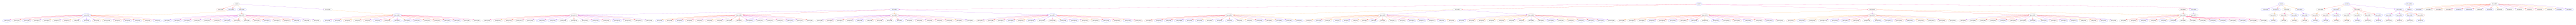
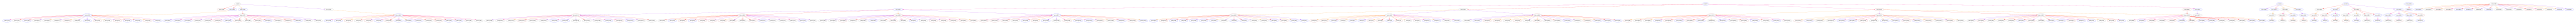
  digraph {
    fontname="Noto Serif"
    node [color=blue fontname="Noto Serif"]
    edge [arrowhead=tee color=red fontname="Noto Serif"]
    count5 [color=gray40]
    new_n265_ [color=brown]
    new_n308_
    new_n326_
    new_n344_ [color=gray40]
    new_n309_
    new_n327_ [color=gray40]
    new_n345_
    count7
    new_n266_
    new_n362_
    new_n431_ [color=gray40]
    new_n500_ [color=brown]
    new_n267_ [color=gray40]
    new_n363_ [color=brown]
    new_n380_ [color=brown]
    new_n397_
    new_n414_ [color=brown]
    new_n432_ [color=gray40]
    new_n466_ [color=brown]
    new_n483_ [color=brown]
    new_n501_ [color=gray40]
    new_n518_ [color=gray40]
    new_n535_ [color=brown]
    new_n552_ [color=brown]
    count2
    new_n268_
    new_n272_
    new_n280_ [color=gray40]
    new_n283_
    new_n273_ [color=gray40]
    new_n281_ [color=brown]
    new_n286_
    new_n284_
    new_n269_ [color=gray40]
    count3
    new_n275_
    new_n290_ [color=brown]
    new_n295_
    new_n270_ [color=brown]
    n41 [color=brown label=new_n274_]
    new_n278_
    new_n291_ [color=gray40]
    new_n293_ [color=gray40]
    new_n300_ [color=gray40]
    new_n302_
    new_n296_
    new_n298_
    new_n304_
    new_n306_ [color=brown]
    selectp10
    selectp11
    selectp12
    selectp13 [color=brown]
    selectp14 [color=gray40]
    selectp16 [color=brown]
    selectp15 [color=brown]
    new_n288_
    selectp17
    selectp18 [color=brown]
    selectp19
    selectp112 [color=gray40]
    selectp113
    selectp110 [color=gray40]
    selectp111 [color=brown]
    selectp114 [color=gray40]
    selectp115
    selectp116
    selectp117 [color=gray40]
    selectp118
    selectp119 [color=gray40]
    selectp120 [color=gray40]
    selectp121 [color=gray40]
    selectp122 [color=brown]
    selectp123 [color=gray40]
    selectp124
    selectp125 [color=brown]
    selectp126 [color=gray40]
    selectp127 [color=brown]
    selectp128
    selectp129
    selectp130 [color=brown]
    selectp131
    selectp132
    selectp133
    selectp134
    selectp135 [color=gray40]
    selectp136 [color=gray40]
    selectp137 [color=brown]
    selectp138
    selectp139 [color=brown]
    selectp140 [color=gray40]
    selectp141 [color=brown]
    selectp142
    selectp143 [color=gray40]
    selectp144 [color=brown]
    selectp145
    selectp146 [color=gray40]
    selectp147 [color=gray40]
    selectp148
    selectp149
    selectp150 [color=brown]
    selectp151 [color=gray40]
    selectp152 [color=brown]
    selectp153
    selectp154 [color=brown]
    selectp155
    selectp156
    selectp157
    selectp158 [color=gray40]
    selectp159 [color=brown]
    selectp160
    selectp161
    selectp162 [color=gray40]
    selectp163 [color=gray40]
    selectp164 [color=brown]
    selectp165
    selectp166 [color=brown]
    selectp167 [color=brown]
    selectp168 [color=brown]
    selectp169 [color=brown]
    selectp170 [color=gray40]
    selectp171 [color=brown]
    selectp172
    selectp173 [color=gray40]
    selectp174 [color=gray40]
    selectp175 [color=gray40]
    selectp176
    selectp177 [color=gray40]
    selectp178 [color=gray40]
    selectp179
    selectp180 [color=brown]
    selectp181 [color=gray40]
    selectp182 [color=gray40]
    selectp183
    selectp184 [color=gray40]
    selectp185 [color=brown]
    selectp186 [color=gray40]
    selectp187
    selectp188 [color=gray40]
    selectp189 [color=brown]
    selectp190 [color=brown]
    selectp191 [color=brown]
    selectp192 [color=brown]
    selectp193 [color=brown]
    selectp194 [color=gray40]
    selectp195 [color=gray40]
    selectp196 [color=brown]
    selectp197 [color=gray40]
    selectp198
    selectp199 [color=brown]
    selectp1100
    selectp1101 [color=gray40]
    selectp1102 [color=brown]
    selectp1103
    selectp1104
    selectp1105 [color=brown]
    selectp1106 [color=gray40]
    selectp1107
    selectp1108 [color=brown]
    selectp1109
    selectp1110 [color=brown]
    selectp1111 [color=brown]
    selectp1112 [color=gray40]
    selectp1113 [color=brown]
    selectp1114 [color=gray40]
    selectp1115 [color=gray40]
    selectp1116
    selectp1117
    selectp1118 [color=gray40]
    selectp1119 [color=gray40]
    selectp1120 [color=gray40]
    selectp1121
    selectp1122 [color=brown]
    selectp1123
    selectp1124 [color=gray40]
    selectp1125 [color=gray40]
    selectp1126 [color=gray40]
    selectp1127 [color=gray40]
    selectp20
    selectp21 [color=gray40]
    selectp22
    selectp23
    selectp24 [color=brown]
    selectp25 [color=brown]
    selectp26
    selectp27 [color=brown]
    selectp28 [color=gray40]
    selectp29 [color=gray40]
    selectp210
    selectp211
    selectp212 [color=gray40]
    selectp213
    selectp214 [color=brown]
    selectp215 [color=brown]
    new_n449_ [color=gray40]
    selectp216
    selectp217 [color=gray40]
    selectp218 [color=brown]
    selectp219 [color=brown]
    selectp220
    selectp221
    selectp222 [color=gray40]
    selectp223
    selectp224 [color=gray40]
    selectp225 [color=gray40]
    selectp226 [color=gray40]
    selectp227 [color=brown]
    selectp228 [color=brown]
    selectp229 [color=gray40]
    selectp230
    selectp231
    selectp232 [color=brown]
    selectp233 [color=brown]
    selectp234 [color=gray40]
    selectp235 [color=brown]
    selectp236 [color=gray40]
    selectp237 [color=brown]
    selectp238 [color=gray40]
    selectp239 [color=gray40]
    selectp240
    selectp241 [color=gray40]
    selectp242 [color=brown]
    selectp243
    selectp244
    selectp245
    selectp246 [color=gray40]
    selectp247
    selectp248
    selectp249
    selectp250
    selectp251
    selectp252
    selectp253 [color=gray40]
    selectp254
    selectp255
    selectp256 [color=gray40]
    selectp257 [color=gray40]
    selectp258
    selectp259 [color=brown]
    selectp260
    selectp261
    selectp262
    selectp263 [color=brown]
    selectp264 [color=gray40]
    selectp265 [color=gray40]
    selectp266 [color=gray40]
    selectp267
    selectp268 [color=brown]
    selectp269 [color=gray40]
    selectp270
    selectp271
    selectp272 [color=brown]
    selectp273
    selectp274
    selectp275 [color=gray40]
    selectp276 [color=brown]
    selectp277
    selectp278 [color=gray40]
    selectp279 [color=brown]
    selectp280
    selectp281 [color=gray40]
    selectp282 [color=gray40]
    selectp283 [color=gray40]
    selectp284
    selectp285
    selectp286 [color=gray40]
    selectp287
    selectp288 [color=brown]
    selectp289 [color=gray40]
-   selectp290 [color=gray40]
    selectp291 [color=brown]
    selectp292
    selectp293 [color=brown]
    selectp294
    selectp296 [color=brown]
    selectp297 [color=gray40]
    selectp298 [color=gray40]
    selectp299
    selectp2100 [color=brown]
    selectp2101
    selectp2102 [color=brown]
    selectp2103
    selectp2104 [color=gray40]
    selectp2105
    selectp2106 [color=gray40]
    selectp2107 [color=brown]
    selectp2108
    selectp2109 [color=gray40]
    selectp2110
    selectp2111 [color=gray40]
    selectp2112 [color=brown]
    selectp2113
    selectp2114 [color=gray40]
    selectp2115 [color=gray40]
    selectp2116
    selectp2117
    selectp2118 [color=brown]
    selectp2119 [color=gray40]
    selectp2120
    selectp2121
    selectp2122 [color=brown]
    selectp2123
    selectp2124 [color=brown]
    selectp2125 [color=gray40]
    selectp2126 [color=brown]
    selectp2127 [color=gray40]
    selectp295 [color=brown]
    count5 -> new_n265_
    count5 -> new_n308_ [arrowhead=dot]
    count5 -> new_n326_ [color=darkorange]
    count5 -> new_n344_ [color=purple]
    new_n308_ -> new_n309_ [color=darkorange]
    new_n326_ -> new_n327_
    new_n344_ -> new_n345_ [color=darkorange]
    new_n309_ -> selectp116 [arrowhead=normal color=deeppink]
    new_n309_ -> selectp117 [arrowhead=normal]
    new_n309_ -> selectp118
    new_n309_ -> selectp119 [arrowhead=normal color=purple]
    new_n309_ -> selectp120 [arrowhead=dot color=darkorange]
    new_n309_ -> selectp121 [arrowhead=dot color=purple]
    new_n309_ -> selectp122 [arrowhead=normal color=darkorange]
    new_n309_ -> selectp123 [color=purple]
    new_n309_ -> selectp124 [arrowhead=dot color=purple]
    new_n309_ -> selectp125 [arrowhead=normal color=purple]
    new_n309_ -> selectp126 [color=darkorange]
    new_n309_ -> selectp127 [arrowhead=dot color=purple]
    new_n309_ -> selectp128
    new_n309_ -> selectp129 [arrowhead=normal]
    new_n309_ -> selectp130 [arrowhead=dot color=darkorange]
    new_n309_ -> selectp131 [color=deeppink]
    new_n327_ -> selectp132 [arrowhead=normal color=purple]
    new_n327_ -> selectp133 [arrowhead=dot color=deeppink]
    new_n327_ -> selectp134 [arrowhead=dot color=deeppink]
    new_n327_ -> selectp135 [arrowhead=dot color=purple]
    new_n327_ -> selectp136 [arrowhead=dot color=deeppink]
    new_n327_ -> selectp137 [color=purple]
    new_n327_ -> selectp138 [color=purple]
    new_n327_ -> selectp139 [arrowhead=normal]
    new_n327_ -> selectp140 [arrowhead=normal]
    new_n327_ -> selectp141 [arrowhead=dot color=deeppink]
    new_n327_ -> selectp142 [arrowhead=dot]
    new_n327_ -> selectp143 [color=deeppink]
    new_n327_ -> selectp144
    new_n327_ -> selectp145 [arrowhead=normal]
    new_n327_ -> selectp146 [color=purple]
    new_n327_ -> selectp147 [arrowhead=dot color=purple]
    new_n345_ -> selectp148 [arrowhead=normal color=deeppink]
    new_n345_ -> selectp149 [arrowhead=dot color=darkorange]
    new_n345_ -> selectp150 [arrowhead=normal color=darkorange]
    new_n345_ -> selectp151
    new_n345_ -> selectp152 [arrowhead=dot color=purple]
    new_n345_ -> selectp153 [arrowhead=normal color=deeppink]
    new_n345_ -> selectp154 [arrowhead=normal]
    new_n345_ -> selectp155 [arrowhead=dot color=deeppink]
    new_n345_ -> selectp156 [arrowhead=dot color=darkorange]
    new_n345_ -> selectp157 [color=deeppink]
    new_n345_ -> selectp158 [arrowhead=normal]
    new_n345_ -> selectp159
    new_n345_ -> selectp160 [arrowhead=dot]
    new_n345_ -> selectp161
    new_n345_ -> selectp162 [color=deeppink]
    new_n345_ -> selectp163 [arrowhead=normal color=deeppink]
    count7 -> new_n266_ [arrowhead=dot color=deeppink]
    count7 -> new_n362_ [arrowhead=dot color=deeppink]
    count7 -> new_n431_
    count7 -> new_n500_ [arrowhead=normal color=deeppink]
    new_n266_ -> new_n267_ [color=purple]
    new_n362_ -> new_n363_ [arrowhead=dot]
    new_n362_ -> new_n380_ [color=darkorange]
    new_n362_ -> new_n397_ [arrowhead=normal color=purple]
    new_n362_ -> new_n414_ [color=purple]
    new_n431_ -> new_n432_ [color=purple]
    new_n431_ -> new_n466_ [arrowhead=dot color=purple]
    new_n431_ -> new_n483_ [arrowhead=normal color=darkorange]
    new_n500_ -> new_n501_
    new_n500_ -> new_n518_ [arrowhead=normal color=darkorange]
    new_n500_ -> new_n535_ [color=darkorange]
    new_n500_ -> new_n552_ [color=purple]
    new_n363_ -> selectp164 [arrowhead=dot]
    new_n363_ -> selectp165
    new_n363_ -> selectp166 [arrowhead=normal color=deeppink]
    new_n363_ -> selectp167 [color=purple]
    new_n363_ -> selectp168 [color=darkorange]
    new_n363_ -> selectp169 [arrowhead=dot color=purple]
    new_n363_ -> selectp170 [arrowhead=dot]
    new_n363_ -> selectp171 [arrowhead=dot]
    new_n363_ -> selectp172 [arrowhead=normal color=deeppink]
    new_n363_ -> selectp173 [arrowhead=dot color=purple]
    new_n363_ -> selectp174 [arrowhead=normal color=purple]
    new_n363_ -> selectp175 [arrowhead=dot color=deeppink]
    new_n363_ -> selectp176 [color=deeppink]
    new_n363_ -> selectp177 [arrowhead=normal color=purple]
    new_n363_ -> selectp178 [arrowhead=normal]
    new_n363_ -> selectp179 [arrowhead=dot color=darkorange]
    new_n380_ -> selectp180 [color=purple]
    new_n380_ -> selectp181 [arrowhead=normal]
    new_n380_ -> selectp182 [color=purple]
    new_n380_ -> selectp183 [color=purple]
    new_n380_ -> selectp184
    new_n380_ -> selectp185 [color=purple]
    new_n380_ -> selectp186 [arrowhead=dot color=deeppink]
    new_n380_ -> selectp187 [arrowhead=dot]
    new_n380_ -> selectp188 [arrowhead=normal color=purple]
    new_n380_ -> selectp189 [color=purple]
    new_n380_ -> selectp190 [arrowhead=normal color=purple]
    new_n380_ -> selectp191 [arrowhead=dot color=deeppink]
    new_n380_ -> selectp192 [arrowhead=normal color=deeppink]
    new_n380_ -> selectp193 [arrowhead=normal color=darkorange]
    new_n380_ -> selectp194 [color=purple]
    new_n380_ -> selectp195 [color=purple]
    new_n397_ -> selectp196 [arrowhead=normal]
    new_n397_ -> selectp197 [arrowhead=normal color=deeppink]
    new_n397_ -> selectp198 [arrowhead=normal]
    new_n397_ -> selectp199 [arrowhead=normal color=darkorange]
    new_n397_ -> selectp1100 [arrowhead=dot color=purple]
    new_n397_ -> selectp1101 [arrowhead=dot color=purple]
    new_n397_ -> selectp1102 [arrowhead=normal color=deeppink]
    new_n397_ -> selectp1103 [arrowhead=dot color=darkorange]
    new_n397_ -> selectp1104 [arrowhead=normal color=deeppink]
    new_n397_ -> selectp1105 [arrowhead=normal color=purple]
    new_n397_ -> selectp1106 [color=darkorange]
    new_n397_ -> selectp1107 [arrowhead=normal]
    new_n397_ -> selectp1108 [arrowhead=dot color=deeppink]
    new_n397_ -> selectp1109 [arrowhead=normal color=darkorange]
    new_n397_ -> selectp1110 [color=deeppink]
    new_n397_ -> selectp1111 [color=purple]
    new_n414_ -> selectp1112 [arrowhead=dot color=darkorange]
    new_n414_ -> selectp1113 [arrowhead=normal]
    new_n414_ -> selectp1114 [arrowhead=normal color=deeppink]
    new_n414_ -> selectp1115 [arrowhead=dot color=purple]
    new_n414_ -> selectp1116 [arrowhead=dot color=deeppink]
    new_n414_ -> selectp1117 [arrowhead=normal color=purple]
    new_n414_ -> selectp1118 [color=purple]
    new_n414_ -> selectp1119 [arrowhead=normal]
    new_n414_ -> selectp1120 [color=purple]
    new_n414_ -> selectp1121 [arrowhead=normal color=deeppink]
    new_n414_ -> selectp1122 [arrowhead=normal color=deeppink]
    new_n414_ -> selectp1123 [color=purple]
    new_n414_ -> selectp1124 [arrowhead=normal color=purple]
    new_n414_ -> selectp1125 [arrowhead=normal]
    new_n414_ -> selectp1126 [color=purple]
    new_n414_ -> selectp1127 [arrowhead=dot color=deeppink]
    new_n432_ -> selectp20
    new_n432_ -> selectp21 [arrowhead=normal color=darkorange]
    new_n432_ -> selectp22 [arrowhead=normal color=darkorange]
    new_n432_ -> selectp23 [arrowhead=dot color=purple]
    new_n432_ -> selectp24 [arrowhead=normal color=darkorange]
    new_n432_ -> selectp25 [arrowhead=dot]
    new_n432_ -> selectp26 [arrowhead=dot]
    new_n432_ -> selectp27
    new_n432_ -> selectp28 [color=darkorange]
    new_n432_ -> selectp29 [color=deeppink]
    new_n432_ -> selectp210 [arrowhead=dot color=deeppink]
    new_n432_ -> selectp211 [arrowhead=dot color=darkorange]
    new_n432_ -> selectp212 [arrowhead=dot color=purple]
    new_n432_ -> selectp213 [arrowhead=normal color=deeppink]
    new_n432_ -> selectp214 [arrowhead=normal color=darkorange]
    new_n432_ -> selectp215 [arrowhead=normal color=darkorange]
    new_n466_ -> selectp232 [color=darkorange]
    new_n466_ -> selectp233 [color=darkorange]
    new_n466_ -> selectp234 [arrowhead=dot color=darkorange]
    new_n466_ -> selectp235 [color=darkorange]
    new_n466_ -> selectp236 [arrowhead=dot color=purple]
    new_n466_ -> selectp237 [arrowhead=dot color=darkorange]
    new_n466_ -> selectp238 [color=purple]
    new_n466_ -> selectp239
    new_n466_ -> selectp240 [color=purple]
    new_n466_ -> selectp241 [arrowhead=dot color=purple]
    new_n466_ -> selectp242 [color=darkorange]
    new_n466_ -> selectp243 [arrowhead=dot color=darkorange]
    new_n466_ -> selectp244 [arrowhead=dot]
    new_n466_ -> selectp245
    new_n466_ -> selectp246 [arrowhead=normal color=purple]
    new_n466_ -> selectp247 [arrowhead=normal color=purple]
    new_n483_ -> selectp248 [arrowhead=normal]
    new_n483_ -> selectp249 [arrowhead=dot]
    new_n483_ -> selectp250 [arrowhead=dot color=purple]
    new_n483_ -> selectp251 [arrowhead=dot]
    new_n483_ -> selectp252 [arrowhead=dot color=darkorange]
    new_n483_ -> selectp253 [color=purple]
    new_n483_ -> selectp254
    new_n483_ -> selectp255 [arrowhead=normal]
    new_n483_ -> selectp256 [color=purple]
    new_n483_ -> selectp257 [arrowhead=normal color=darkorange]
    new_n483_ -> selectp258 [arrowhead=dot]
    new_n483_ -> selectp259 [arrowhead=dot color=purple]
    new_n483_ -> selectp260 [arrowhead=dot color=darkorange]
    new_n483_ -> selectp261 [arrowhead=dot color=purple]
    new_n483_ -> selectp262 [arrowhead=dot color=darkorange]
    new_n483_ -> selectp263
    new_n501_ -> selectp264 [arrowhead=dot color=darkorange]
    new_n501_ -> selectp265 [arrowhead=dot]
    new_n501_ -> selectp266 [arrowhead=normal]
    new_n501_ -> selectp267 [arrowhead=dot]
    new_n501_ -> selectp268 [arrowhead=dot color=purple]
    new_n501_ -> selectp269 [color=deeppink]
    new_n501_ -> selectp270 [arrowhead=dot]
    new_n501_ -> selectp271 [arrowhead=normal color=darkorange]
    new_n501_ -> selectp272 [arrowhead=normal color=purple]
    new_n501_ -> selectp273 [arrowhead=normal color=deeppink]
    new_n501_ -> selectp274 [color=deeppink]
    new_n501_ -> selectp275 [arrowhead=normal color=darkorange]
    new_n501_ -> selectp276 [arrowhead=dot color=darkorange]
    new_n501_ -> selectp277
    new_n501_ -> selectp278 [color=purple]
    new_n501_ -> selectp279 [arrowhead=normal color=purple]
    new_n518_ -> selectp280
    new_n518_ -> selectp281 [arrowhead=normal]
    new_n518_ -> selectp282 [arrowhead=normal color=deeppink]
    new_n518_ -> selectp283 [arrowhead=normal]
    new_n518_ -> selectp284
    new_n518_ -> selectp285 [arrowhead=dot color=darkorange]
    new_n518_ -> selectp286 [color=deeppink]
    new_n518_ -> selectp287 [color=deeppink]
    new_n518_ -> selectp288 [arrowhead=dot color=deeppink]
    new_n518_ -> selectp289 [color=deeppink]
-   new_n518_ -> selectp290 [arrowhead=dot]
    new_n518_ -> selectp291
    new_n518_ -> selectp292 [arrowhead=normal color=purple]
    new_n518_ -> selectp293 [arrowhead=dot]
    new_n518_ -> selectp294 [color=darkorange]
    new_n535_ -> selectp296 [arrowhead=dot color=darkorange]
    new_n535_ -> selectp297
    new_n535_ -> selectp298 [arrowhead=normal color=darkorange]
    new_n535_ -> selectp299 [arrowhead=normal color=deeppink]
    new_n535_ -> selectp2100 [arrowhead=normal]
    new_n535_ -> selectp2101 [color=deeppink]
    new_n535_ -> selectp2102 [arrowhead=normal]
    new_n535_ -> selectp2103 [arrowhead=normal]
    new_n535_ -> selectp2104 [color=darkorange]
    new_n535_ -> selectp2105 [color=purple]
    new_n535_ -> selectp2106 [arrowhead=normal color=purple]
    new_n535_ -> selectp2107 [arrowhead=normal]
    new_n535_ -> selectp2108 [arrowhead=normal color=purple]
    new_n535_ -> selectp2109 [arrowhead=normal]
    new_n535_ -> selectp2110 [color=deeppink]
    new_n535_ -> selectp2111 [color=deeppink]
    new_n552_ -> selectp2112 [color=darkorange]
    new_n552_ -> selectp2113 [color=darkorange]
    new_n552_ -> selectp2114 [color=darkorange]
    new_n552_ -> selectp2115 [arrowhead=dot color=purple]
    new_n552_ -> selectp2116 [color=deeppink]
    new_n552_ -> selectp2117 [arrowhead=dot]
    new_n552_ -> selectp2118 [color=deeppink]
    new_n552_ -> selectp2119
    new_n552_ -> selectp2120 [arrowhead=dot color=darkorange]
    new_n552_ -> selectp2121 [arrowhead=normal color=darkorange]
    new_n552_ -> selectp2122 [color=purple]
    new_n552_ -> selectp2123
    new_n552_ -> selectp2124 [arrowhead=dot color=darkorange]
    new_n552_ -> selectp2125 [arrowhead=normal color=darkorange]
    new_n552_ -> selectp2126 [arrowhead=dot color=purple]
    new_n552_ -> selectp2127 [color=darkorange]
    count2 -> new_n268_ [arrowhead=normal color=purple]
    count2 -> new_n272_
    count2 -> new_n280_ [arrowhead=dot color=darkorange]
    count2 -> new_n283_ [arrowhead=dot color=darkorange]
    new_n272_ -> new_n273_ [arrowhead=normal color=darkorange]
    new_n280_ -> new_n281_ [arrowhead=dot color=deeppink]
    new_n280_ -> new_n286_ [arrowhead=normal color=darkorange]
    new_n283_ -> new_n284_ [arrowhead=dot color=purple]
    new_n273_ -> selectp11 [arrowhead=dot color=darkorange]
    new_n281_ -> selectp14 [arrowhead=dot]
    new_n286_ -> selectp16 [arrowhead=normal color=darkorange]
    new_n284_ -> selectp15 [arrowhead=normal]
    new_n269_ -> new_n270_ [arrowhead=normal color=darkorange]
    count3 -> new_n269_ [arrowhead=dot]
    count3 -> new_n275_ [arrowhead=dot color=darkorange]
    count3 -> new_n290_ [color=deeppink]
    count3 -> new_n295_ [arrowhead=normal color=purple]
    new_n275_ -> n41 [arrowhead=normal]
    new_n275_ -> new_n278_ [arrowhead=dot color=deeppink]
    new_n290_ -> new_n291_ [arrowhead=dot color=deeppink]
    new_n290_ -> new_n293_ [arrowhead=normal color=darkorange]
    new_n290_ -> new_n300_
    new_n290_ -> new_n302_ [arrowhead=dot]
    new_n295_ -> new_n296_ [arrowhead=normal color=deeppink]
    new_n295_ -> new_n298_ [arrowhead=normal color=deeppink]
    new_n295_ -> new_n304_ [color=darkorange]
    new_n295_ -> new_n306_ [arrowhead=normal]
    new_n270_ -> selectp10 [arrowhead=normal]
    n41 -> selectp12 [arrowhead=dot color=purple]
    new_n278_ -> selectp13
    new_n291_ -> selectp18 [color=darkorange]
    new_n293_ -> selectp19 [arrowhead=normal color=purple]
    new_n300_ -> selectp112 [arrowhead=dot color=deeppink]
    new_n302_ -> selectp113 [arrowhead=dot color=deeppink]
    new_n296_ -> selectp110 [color=deeppink]
    new_n298_ -> selectp111 [color=purple]
    new_n304_ -> selectp114 [color=purple]
    new_n306_ -> selectp115 [arrowhead=dot color=darkorange]
    new_n288_ -> selectp17 [arrowhead=normal]
    new_n449_ -> selectp216 [color=darkorange]
    new_n449_ -> selectp217
    new_n449_ -> selectp218 [color=darkorange]
    new_n449_ -> selectp219 [arrowhead=dot color=deeppink]
    new_n449_ -> selectp220 [arrowhead=normal]
    new_n449_ -> selectp221 [arrowhead=normal]
    new_n449_ -> selectp222 [color=purple]
    new_n449_ -> selectp223 [arrowhead=normal]
    new_n449_ -> selectp224 [arrowhead=normal color=darkorange]
    new_n449_ -> selectp225 [color=purple]
    new_n449_ -> selectp226 [arrowhead=normal color=purple]
    new_n449_ -> selectp227 [arrowhead=normal]
    new_n449_ -> selectp228 [arrowhead=dot color=deeppink]
    new_n449_ -> selectp229 [color=darkorange]
    new_n449_ -> selectp230 [arrowhead=normal color=darkorange]
    new_n449_ -> selectp231 [color=purple]
    selectp295 -> new_n518_ [arrowhead=normal]
  }
